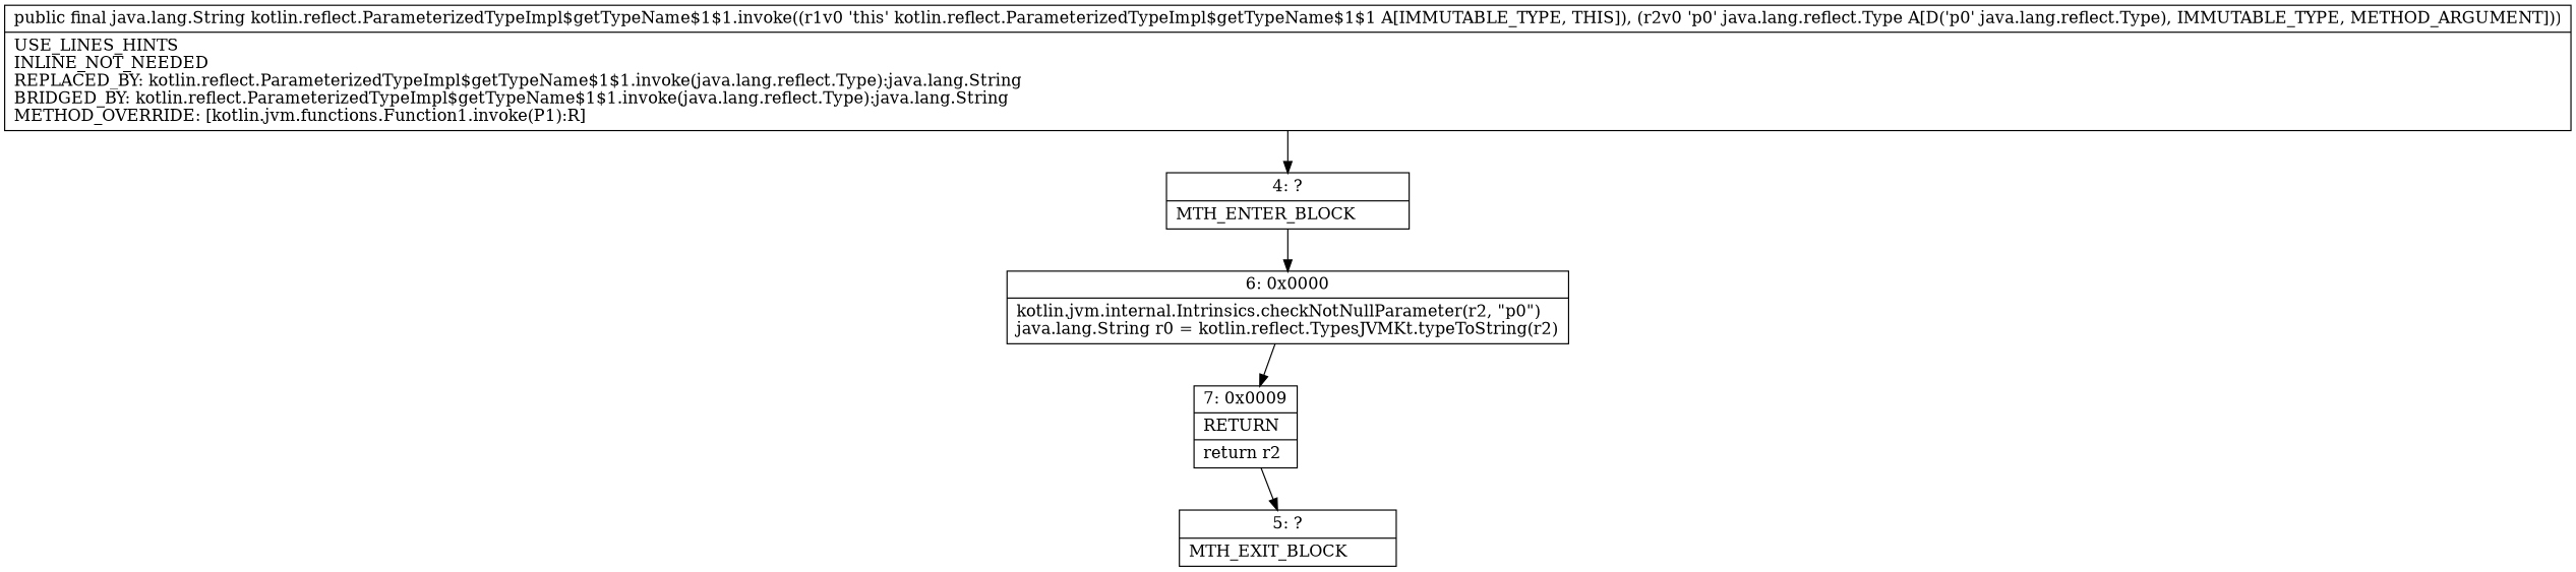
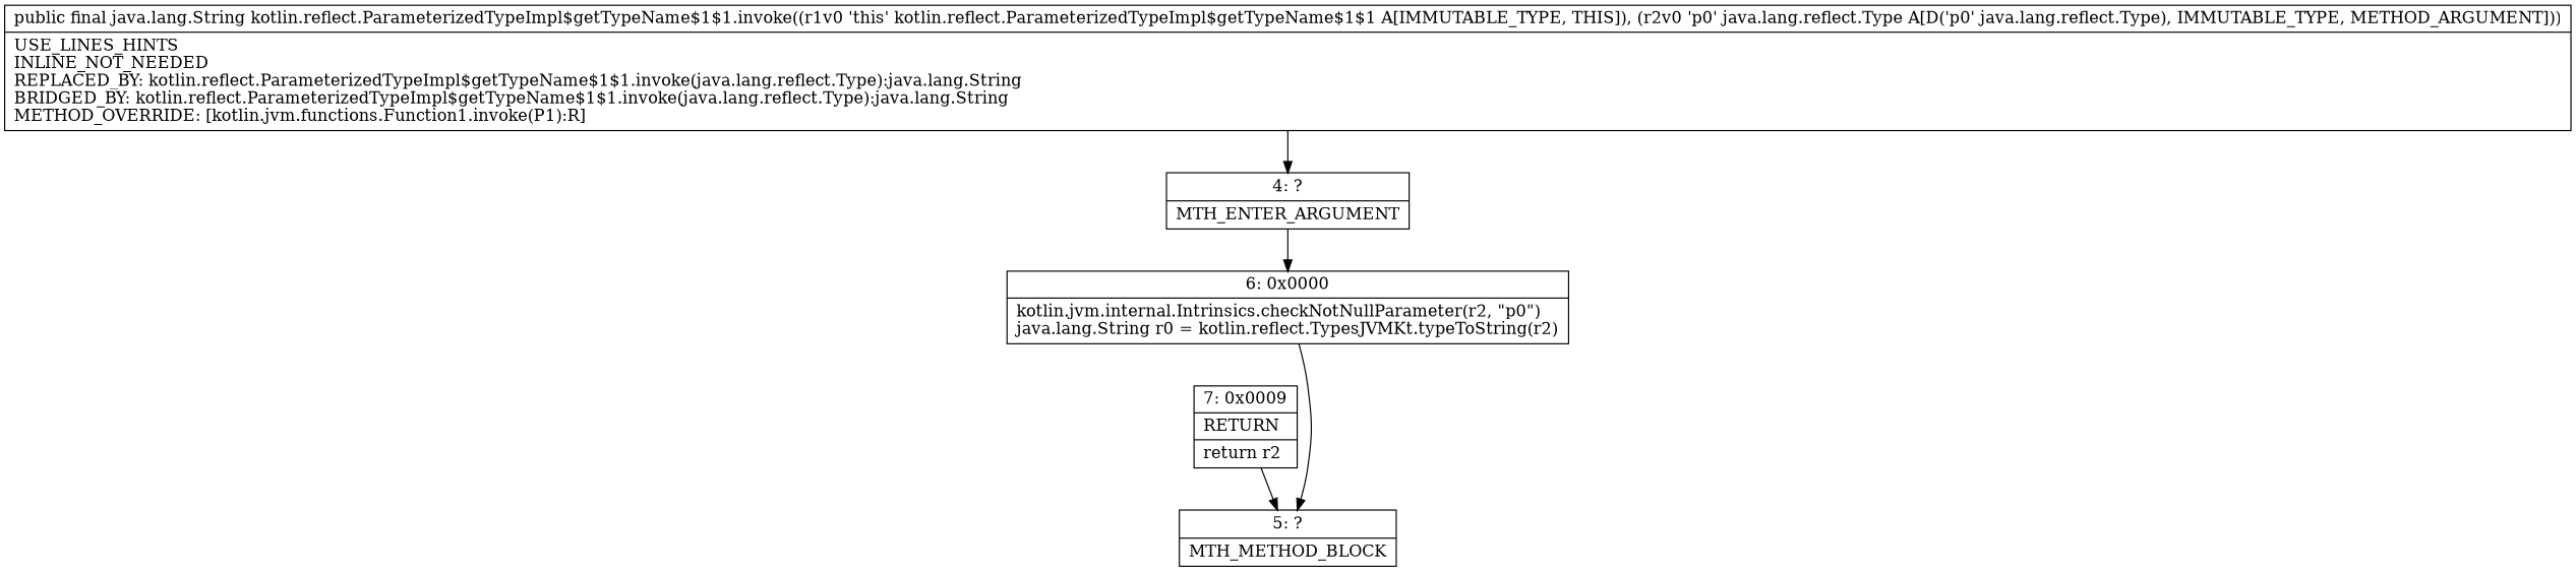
  digraph {
    node [shape=record]
-   n1 [label="{4\:\ ?|MTH_ENTER_BLOCK\l}"]
+   n1 [label="{4\:\ ?|MTH_ENTER_ARGUMENT\l}"]
    n2 [label="{6\:\ 0x0000|kotlin.jvm.internal.Intrinsics.checkNotNullParameter(r2, \"p0\")\ljava.lang.String r0 = kotlin.reflect.TypesJVMKt.typeToString(r2)\l}"]
    n3 [label="{7\:\ 0x0009|RETURN\l|return r2\l}"]
-   n4 [label="{5\:\ ?|MTH_EXIT_BLOCK\l}"]
+   n4 [label="{5\:\ ?|MTH_METHOD_BLOCK\l}"]
    n5 [label="{public final java.lang.String kotlin.reflect.ParameterizedTypeImpl$getTypeName$1$1.invoke((r1v0 'this' kotlin.reflect.ParameterizedTypeImpl$getTypeName$1$1 A[IMMUTABLE_TYPE, THIS]), (r2v0 'p0' java.lang.reflect.Type A[D('p0' java.lang.reflect.Type), IMMUTABLE_TYPE, METHOD_ARGUMENT]))  | USE_LINES_HINTS\lINLINE_NOT_NEEDED\lREPLACED_BY: kotlin.reflect.ParameterizedTypeImpl$getTypeName$1$1.invoke(java.lang.reflect.Type):java.lang.String\lBRIDGED_BY: kotlin.reflect.ParameterizedTypeImpl$getTypeName$1$1.invoke(java.lang.reflect.Type):java.lang.String\lMETHOD_OVERRIDE: [kotlin.jvm.functions.Function1.invoke(P1):R]\l}"]
    n1 -> n2
-   n2 -> n3
+   n2 -> n4
    n3 -> n4
    n5 -> n1
  }
